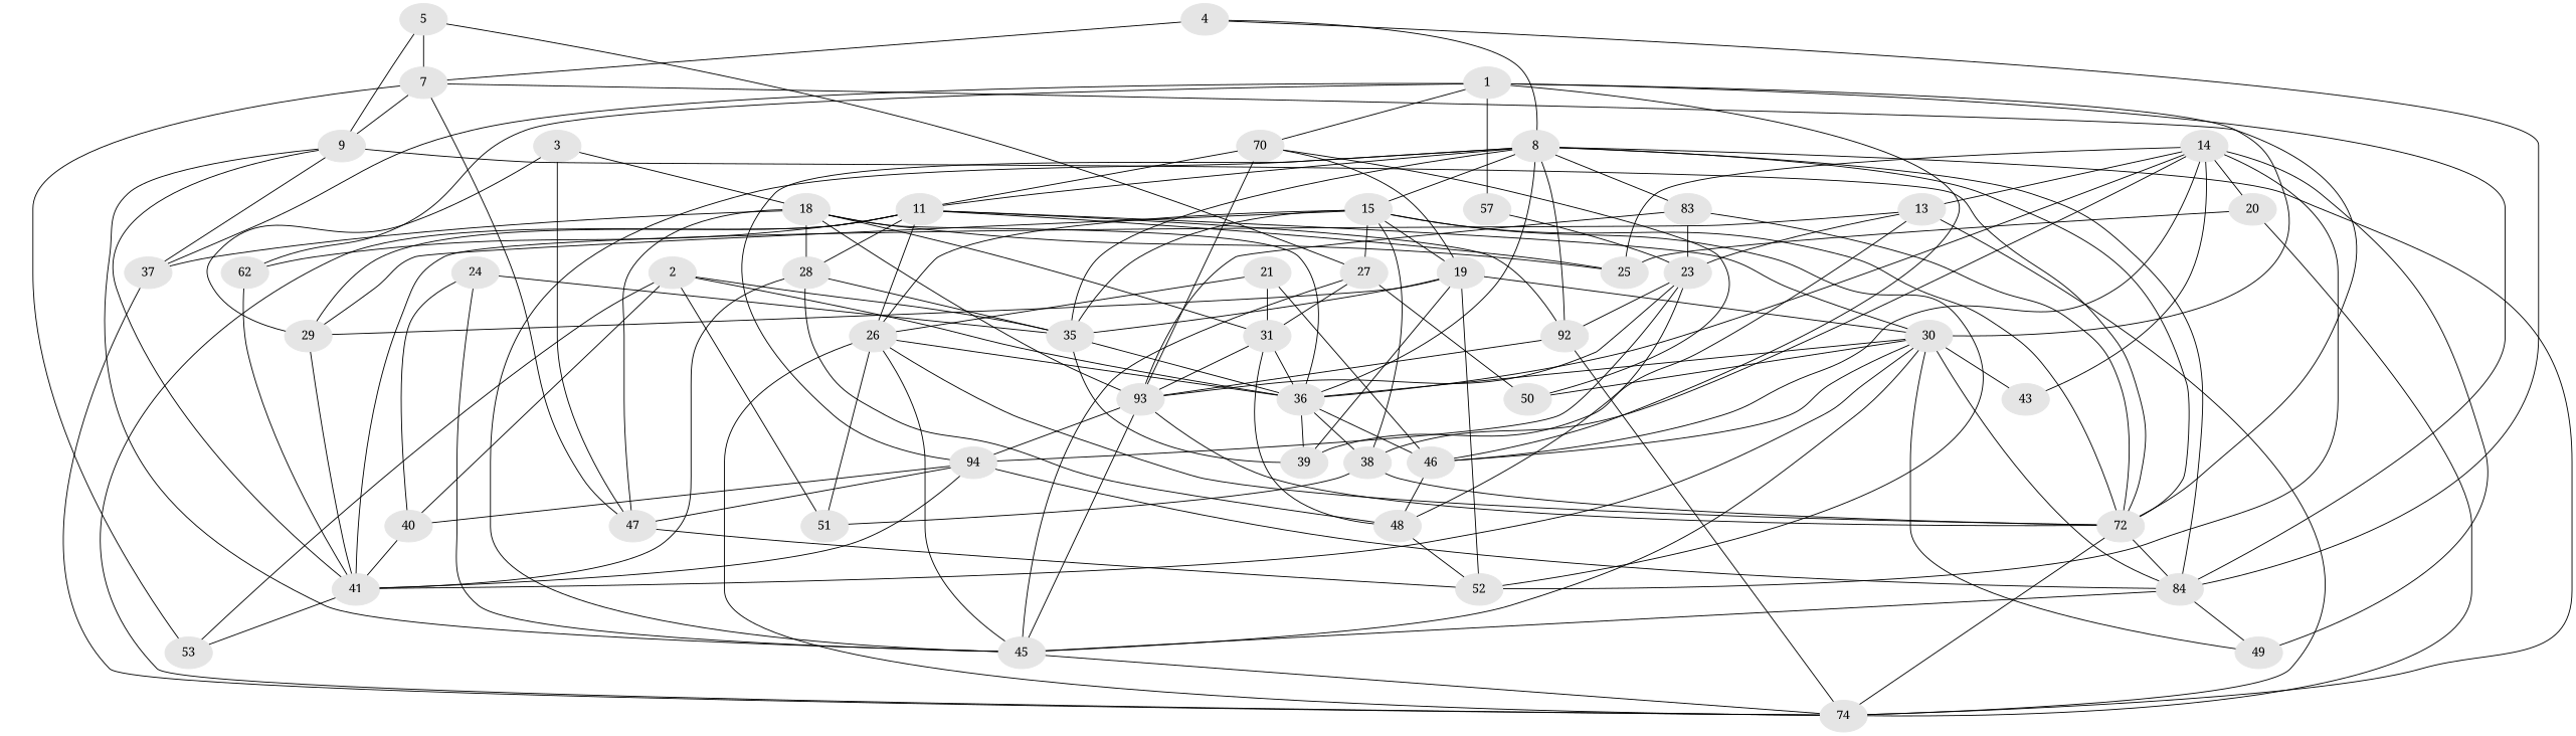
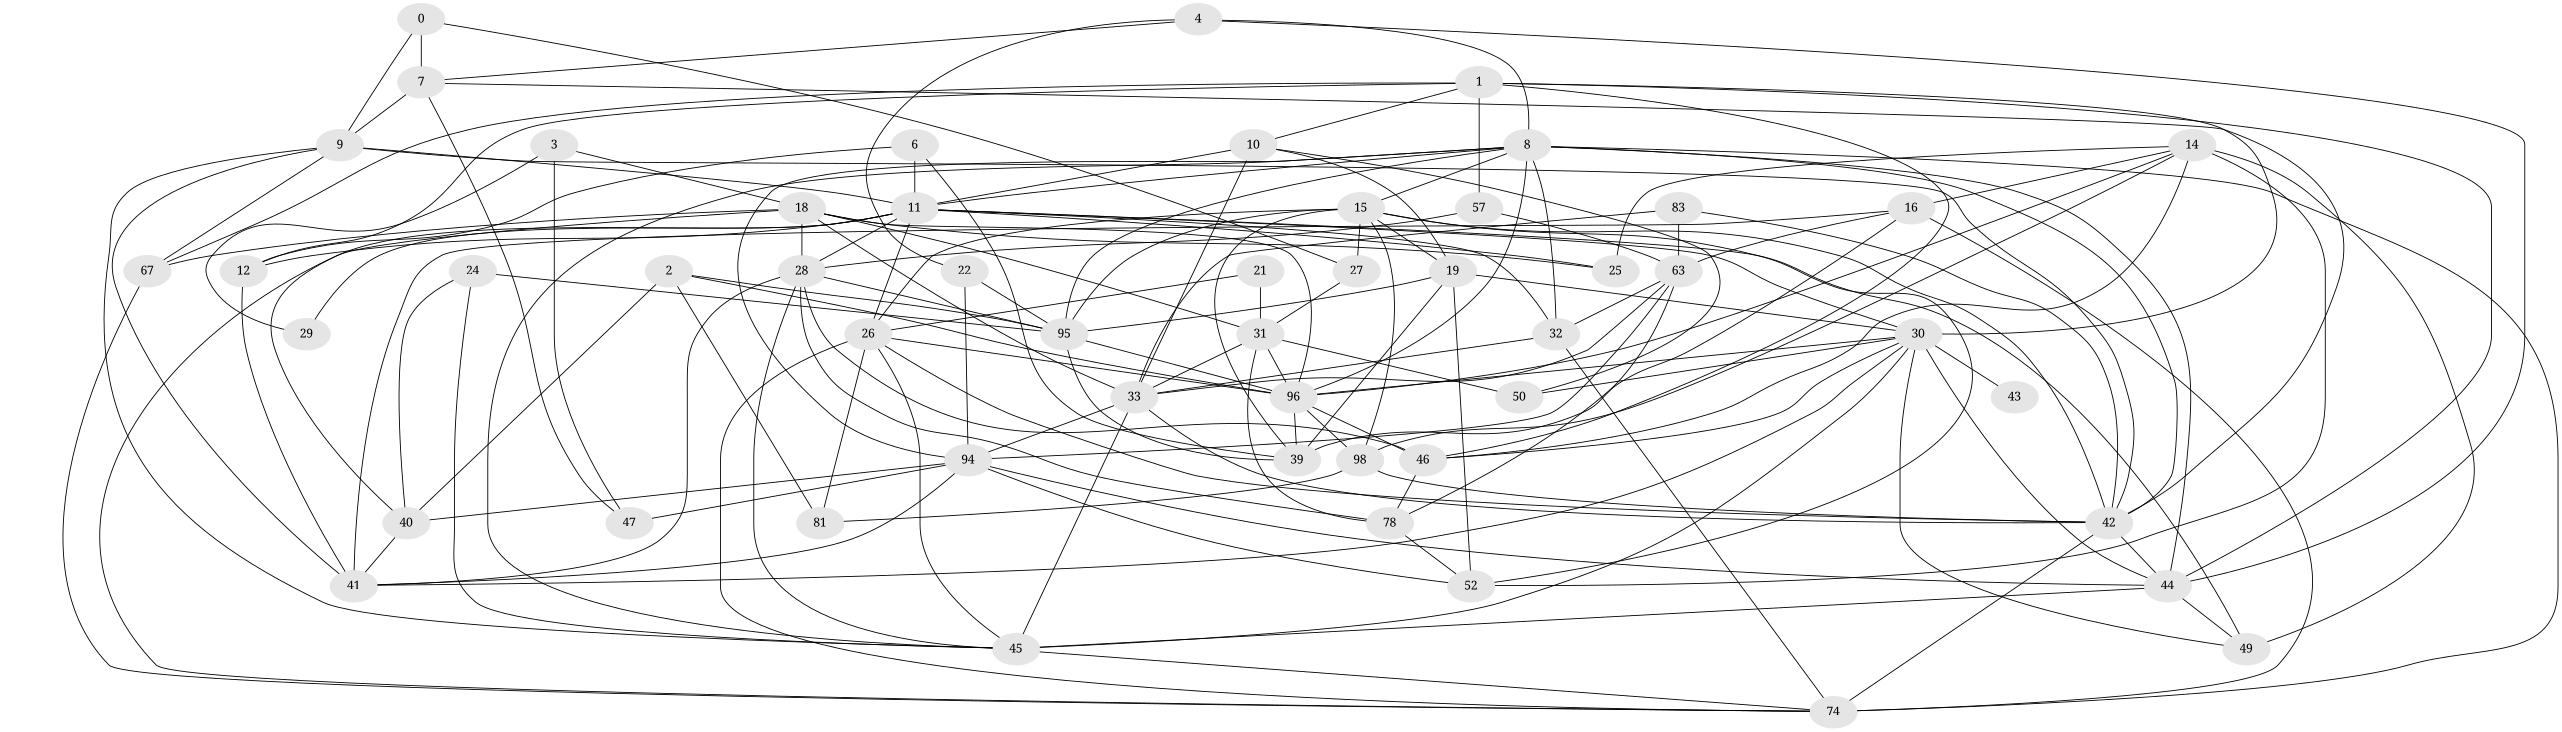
  graph {
    fontname="Noto Serif"
    node [color=gray90 fontname="Noto Serif" style=filled]
    edge [fontname="Noto Serif" weight=1.0]
    1
-   10 [label=70]
-   12 [label=62]
+   10
+   12
    n4 [label=57]
    30
-   37
-   44 [label=84]
+   37 [label=67]
+   44
    46
    11
    19
-   33 [label=93]
+   33
    50
    41
    28
-   23
-   36
+   23 [label=63]
+   36 [label=96]
    45
    49
    43
    n20 [label=74]
-   48
+   48 [label=78]
    2
-   35
+   35 [label=95]
    40
-   51
-   53
+   51 [label=81]
    39
-   38
+   38 [label=98]
    3
    18
    29
    47
    25
    31
    52
    4
    7
    8
+   22
    9
-   42 [label=72]
+   42
    n42 [label=83]
    15
-   32 [label=92]
+   32
    n45 [label=94]
-   5
+   5 [label=0]
    27
+   6
    26
    14
-   16 [label=13]
-   20
+   16
    21
    24
    1 -- 10
    1 -- 12
    1 -- n4
    1 -- 30 [weight=2.0]
    1 -- 37
    1 -- 44
    1 -- 46
    10 -- 11
    10 -- 19
    10 -- 33 [weight=2.0]
    10 -- 50
    12 -- 41
+   n4 -- 28
    n4 -- 23
    30 -- 44
    30 -- 46
    30 -- 50
    30 -- 41
    30 -- 36 [weight=2.0]
    30 -- 45 [weight=2.0]
    30 -- 49
    30 -- 43
    37 -- n20
    44 -- 45
    44 -- 49
    46 -- 48
    11 -- 12
    11 -- 30
    11 -- 28 [weight=2.0]
+   11 -- 49
    11 -- n20
    11 -- 29
    11 -- 25
    11 -- 32
    11 -- 26 [weight=2.0]
    19 -- 30
    19 -- 35
    19 -- 39
-   19 -- 29
    19 -- 52 [weight=2.0]
    33 -- 45
    33 -- 42
    33 -- n45
-   41 -- 53
-   21 -- 46
+   28 -- 46
    28 -- 41
    28 -- 48
    28 -- 35 [weight=2.0]
    23 -- 33
    23 -- 48
    23 -- 32
    23 -- n45 [weight=2.0]
    36 -- 46
    36 -- 39
    36 -- 38
    45 -- n20
    48 -- 52 [weight=2.0]
    2 -- 36
    2 -- 35
    2 -- 40
    2 -- 51
-   2 -- 53
    35 -- 36 [weight=3.0]
    35 -- 39 [weight=2.0]
    40 -- 41
    38 -- 51
    38 -- 42
    3 -- 18
    3 -- 29
    3 -- 47
    18 -- 37 [weight=2.0]
    18 -- 33
    18 -- 28
    18 -- 36
-   18 -- 47
+   18 -- 40
    18 -- 25
    18 -- 31
-   29 -- 41
-   47 -- 52
+   n45 -- 52
    31 -- 33
    31 -- 36
    31 -- 48
    4 -- 44
    4 -- 7
    4 -- 8
-   7 -- 53
+   4 -- 22
    7 -- 47
    7 -- 9
    7 -- 42
    8 -- 44
    8 -- 11
    8 -- 36
    8 -- 45
    8 -- n20
    8 -- 35
    8 -- 42
-   8 -- n42
    8 -- 15
    8 -- 32
    8 -- n45 [weight=2.0]
+   22 -- 35 [weight=2.0]
+   22 -- n45
    9 -- 37
+   9 -- 11
    9 -- 41
    9 -- 45
    9 -- 42
    42 -- 44
    42 -- n20
    n42 -- 33
    n42 -- 23
    n42 -- 42
    15 -- 19
    15 -- 35
    15 -- 38
-   15 -- 29
+   15 -- 39
    15 -- 52
    15 -- 42
    15 -- 27
    15 -- 26
    32 -- 33
    32 -- n20
    n45 -- 44
    n45 -- 41
    n45 -- 40
    n45 -- 47 [weight=2.0]
    5 -- 7
    5 -- 9
    5 -- 27
-   27 -- 50
-   27 -- 45
+   31 -- 50
+   28 -- 45
    27 -- 31
+   6 -- 12
+   6 -- 11
+   6 -- 39
    26 -- 36
    26 -- 45
    26 -- n20
    26 -- 51
    26 -- 42
    14 -- 46
    14 -- 36
    14 -- 49
-   14 -- 43
    14 -- 38
    14 -- 25
    14 -- 52 [weight=3.0]
    14 -- 16
-   14 -- 20
    16 -- 41
    16 -- 23
    16 -- n20
    16 -- 39
-   20 -- n20
-   20 -- 25
    21 -- 31
    21 -- 26 [weight=2.0]
    24 -- 45
    24 -- 35
    24 -- 40
  }
